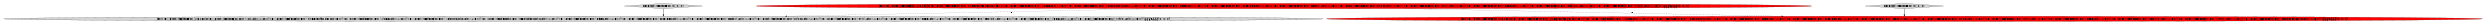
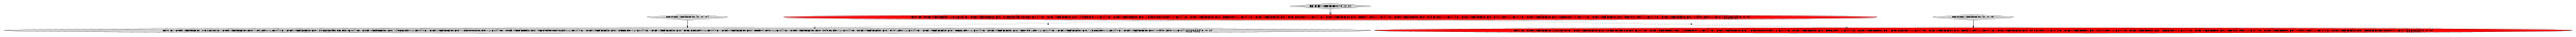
  digraph {
    fontname="DejaVu Sans"
    node [fillcolor=lightgray shape=diamond style=filled fontname="DejaVu Sans"]
    edge [style=bold fontname="DejaVu Sans"]
+   n1 [label="getNamedWriteableRegistry['1', '0', '0']"]
    n2 [fillcolor=red label="return new NamedWriteableRegistry(Arrays.asList(new NamedWriteableRegistry.Entry(,TimeseriesLifecycleType.TYPE,null),new NamedWriteableRegistry.Entry(,AllocateAction.NAME,null),new NamedWriteableRegistry.Entry(,WaitForSnapshotAction.NAME,null),new NamedWriteableRegistry.Entry(,DeleteAction.NAME,null),new NamedWriteableRegistry.Entry(,ForceMergeAction.NAME,null),new NamedWriteableRegistry.Entry(,ReadOnlyAction.NAME,null),new NamedWriteableRegistry.Entry(,RolloverAction.NAME,null),new NamedWriteableRegistry.Entry(,ShrinkAction.NAME,null),new NamedWriteableRegistry.Entry(,FreezeAction.NAME,null),new NamedWriteableRegistry.Entry(,SetPriorityAction.NAME,null),new NamedWriteableRegistry.Entry(,UnfollowAction.NAME,null)))@@@3@@@['1', '0', '0']" shape=ellipse]
    n3 [label="return new NamedWriteableRegistry(Arrays.asList(new NamedWriteableRegistry.Entry(,MockAction.NAME,null),new NamedWriteableRegistry.Entry(,TimeseriesLifecycleType.TYPE,null),new NamedWriteableRegistry.Entry(,AllocateAction.NAME,null),new NamedWriteableRegistry.Entry(,WaitForSnapshotAction.NAME,null),new NamedWriteableRegistry.Entry(,SearchableSnapshotAction.NAME,null),new NamedWriteableRegistry.Entry(,DeleteAction.NAME,null),new NamedWriteableRegistry.Entry(,ForceMergeAction.NAME,null),new NamedWriteableRegistry.Entry(,ReadOnlyAction.NAME,null),new NamedWriteableRegistry.Entry(,RolloverAction.NAME,null),new NamedWriteableRegistry.Entry(,ShrinkAction.NAME,null),new NamedWriteableRegistry.Entry(,FreezeAction.NAME,null),new NamedWriteableRegistry.Entry(,SetPriorityAction.NAME,null),new NamedWriteableRegistry.Entry(,MigrateAction.NAME,null),new NamedWriteableRegistry.Entry(,UnfollowAction.NAME,null)))@@@3@@@['0', '0', '1']" shape=ellipse]
    n4 [fillcolor=red label="return new NamedWriteableRegistry(Arrays.asList(new NamedWriteableRegistry.Entry(,TimeseriesLifecycleType.TYPE,null),new NamedWriteableRegistry.Entry(,AllocateAction.NAME,null),new NamedWriteableRegistry.Entry(,WaitForSnapshotAction.NAME,null),new NamedWriteableRegistry.Entry(,DeleteAction.NAME,null),new NamedWriteableRegistry.Entry(,ForceMergeAction.NAME,null),new NamedWriteableRegistry.Entry(,ReadOnlyAction.NAME,null),new NamedWriteableRegistry.Entry(,RolloverAction.NAME,null),new NamedWriteableRegistry.Entry(,ShrinkAction.NAME,null),new NamedWriteableRegistry.Entry(,FreezeAction.NAME,null),new NamedWriteableRegistry.Entry(,SetPriorityAction.NAME,null),new NamedWriteableRegistry.Entry(,UnfollowAction.NAME,null),new NamedWriteableRegistry.Entry(,SearchableSnapshotAction.NAME,null)))@@@3@@@['0', '1', '0']" shape=ellipse]
    n5 [label="getNamedWriteableRegistry['0', '0', '1']"]
    n6 [label="getNamedWriteableRegistry['0', '1', '0']"]
+   n1 -> n2
    n2 -> n3 [label=0 style=dashed]
    n2 -> n4 [label=0 style=dashed]
    n5 -> n3
    n6 -> n4
  }
